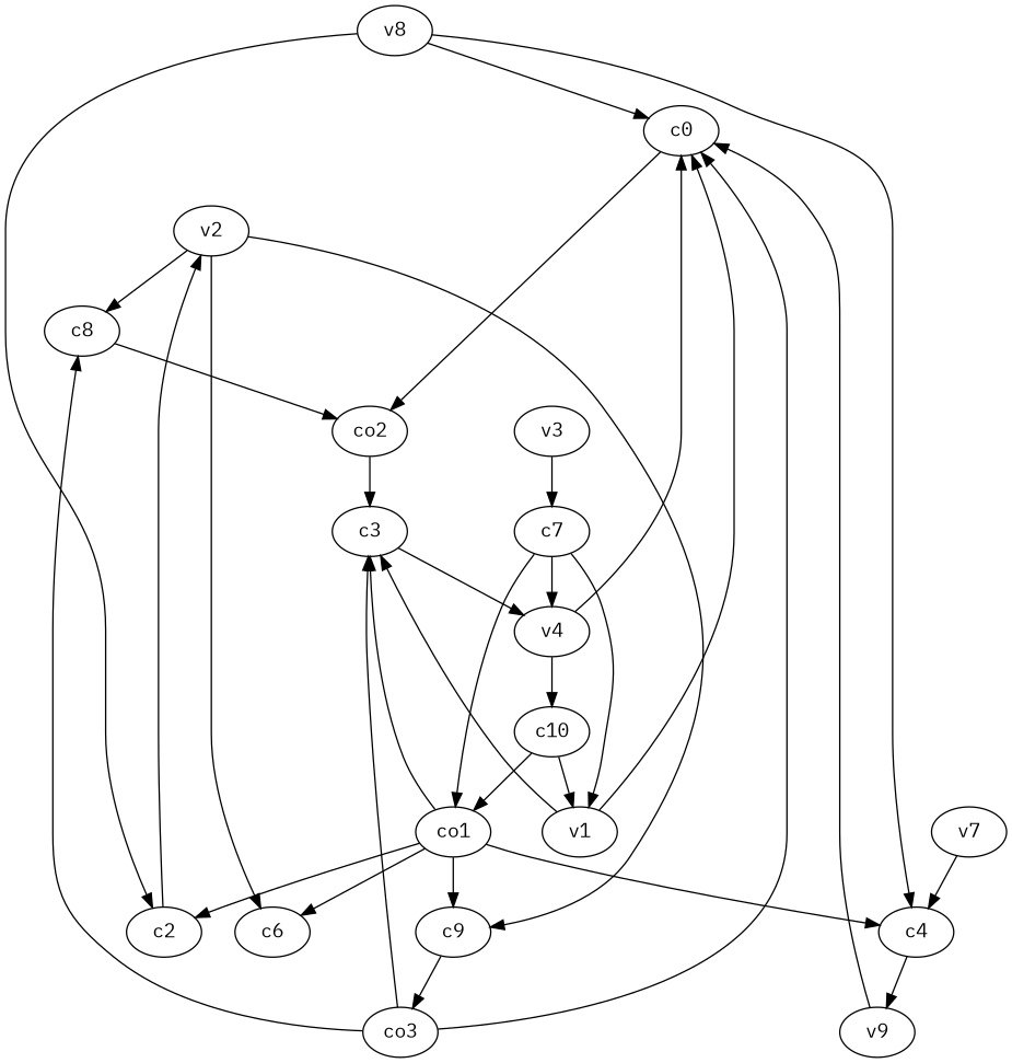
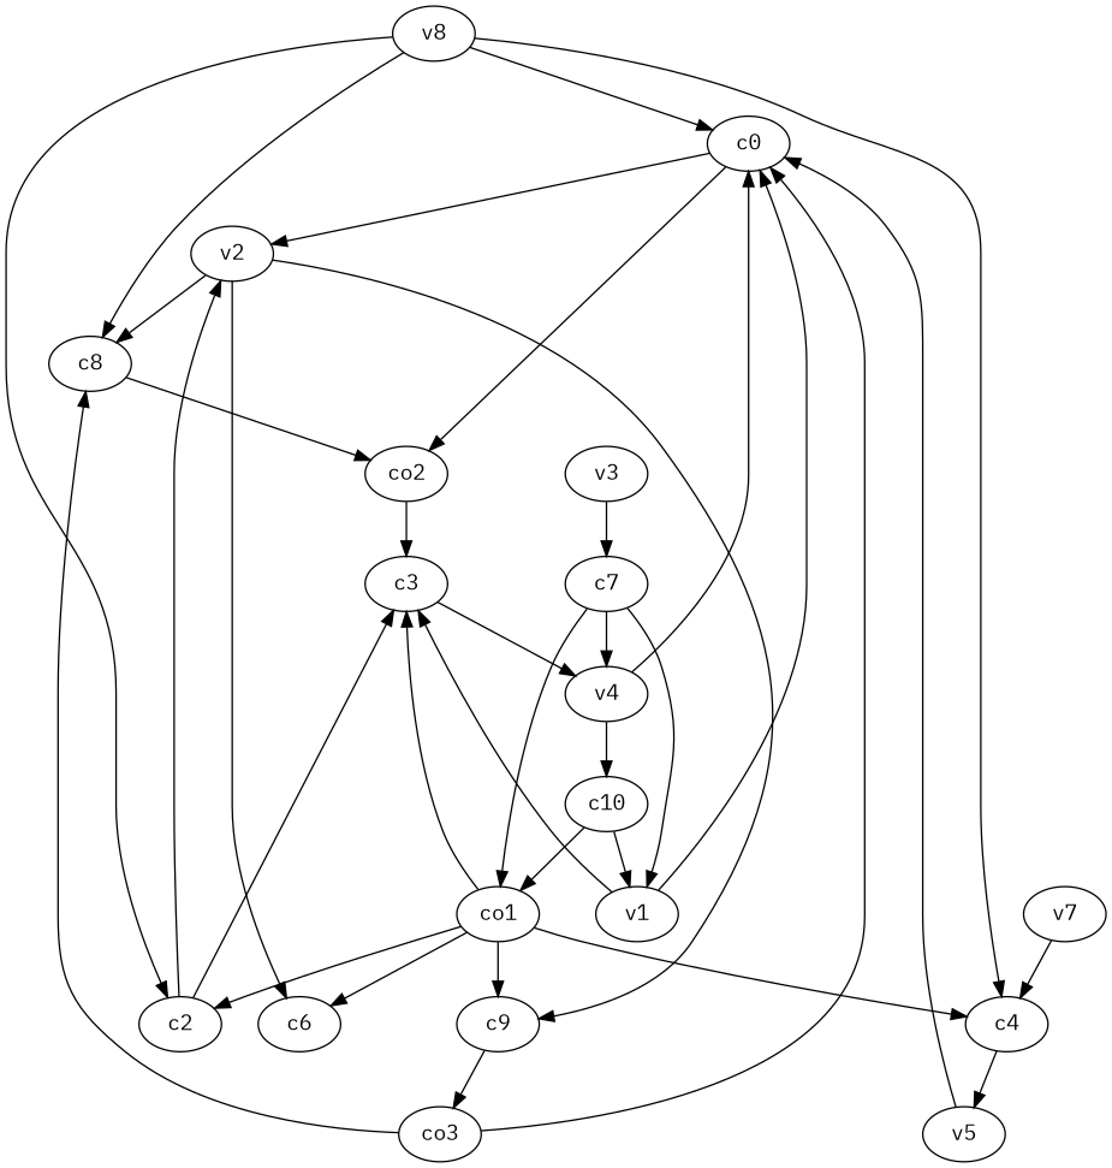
  strict digraph {
    fontname="IBM Plex Mono"
    node [fontname="IBM Plex Mono"]
    edge [fontname="IBM Plex Mono" weight=1]
    n1 [label=c0]
    v2
    co2
    c8
    c9
    c6
    c3
    c2
    v4
    c10
    c4
-   v5 [label=v9]
+   v5
    v7
    c7
    v1
    co1
    co3
    v3
    v8
+   n1 -> v2
    n1 -> co2
    v2 -> c8
    v2 -> c9
    v2 -> c6
    co2 -> c3
    c8 -> co2
    c9 -> co3
    c3 -> v4
    c2 -> v2
    v4 -> n1
    v4 -> c10
    c10 -> v1
    c10 -> co1
    c4 -> v5
    v5 -> n1
    v7 -> c4
    c7 -> v4
    c7 -> v1
    c7 -> co1
    v1 -> n1
    v1 -> c3
    co1 -> c9
    co1 -> c6
    co1 -> c3
    co1 -> c2
    co1 -> c4
    co3 -> n1
    co3 -> c8
-   co3 -> c3
+   c2 -> c3
    v3 -> c7
    v8 -> n1
+   v8 -> c8
    v8 -> c2
    v8 -> c4
  }
